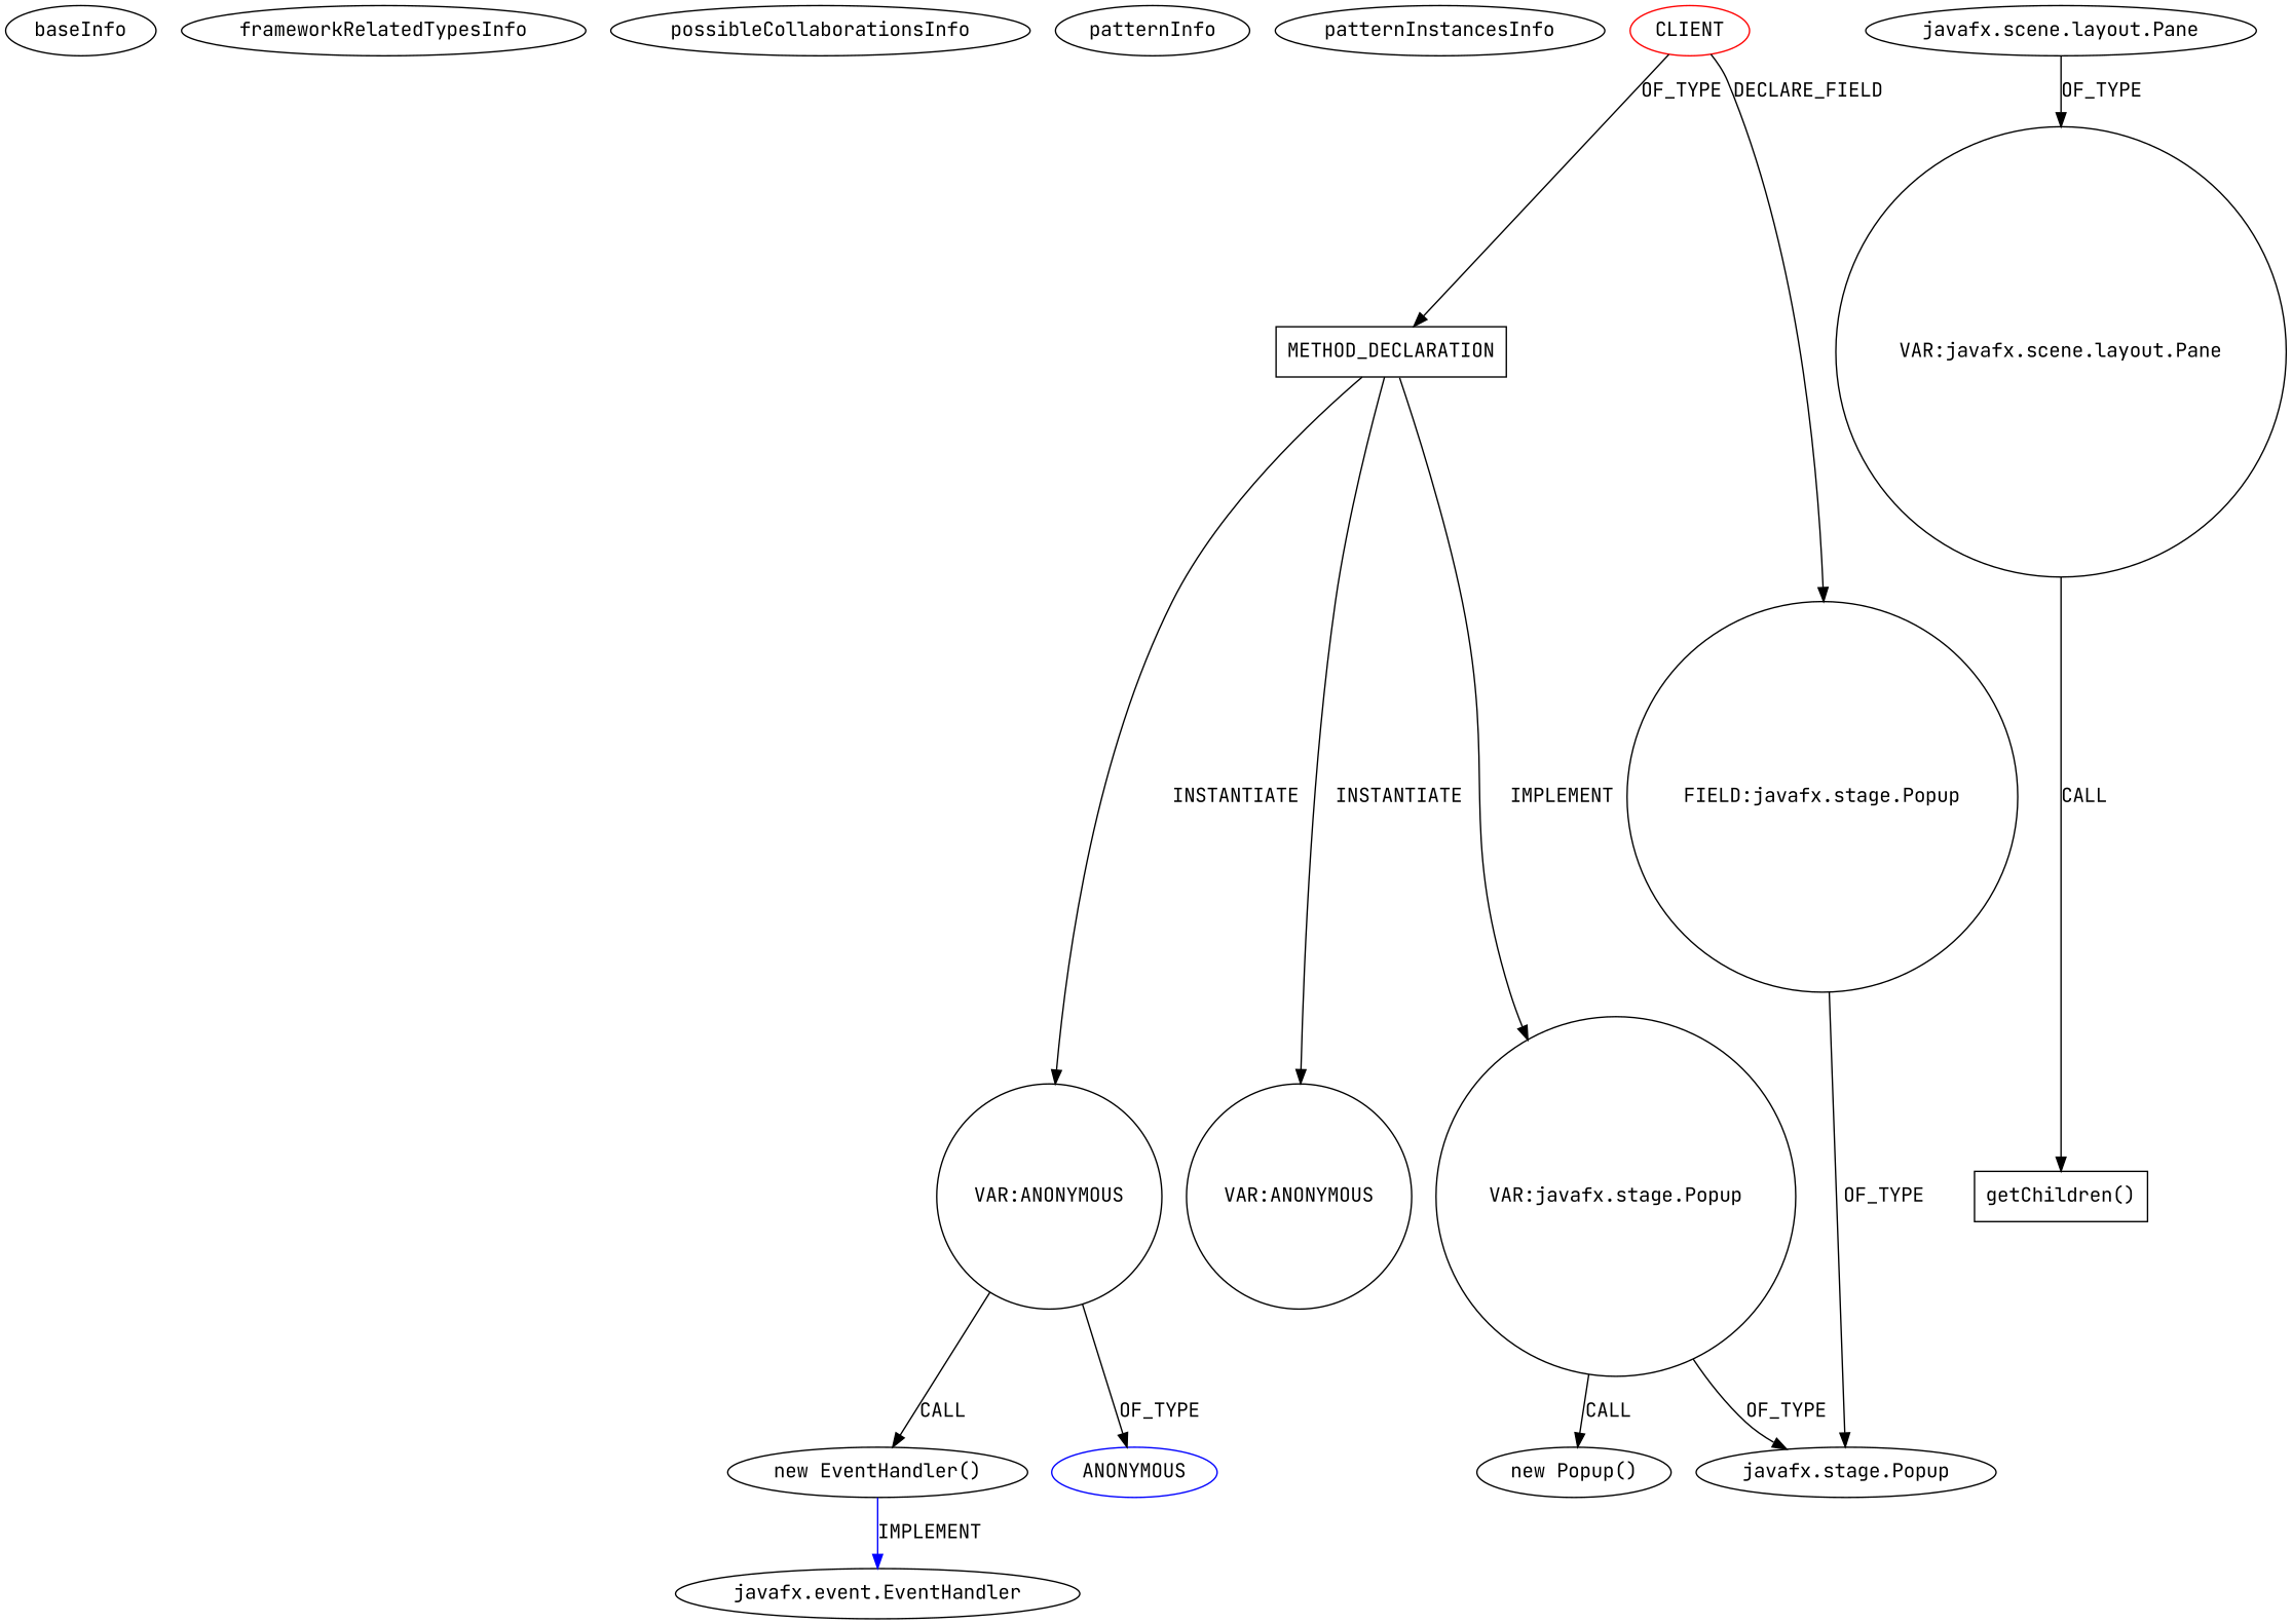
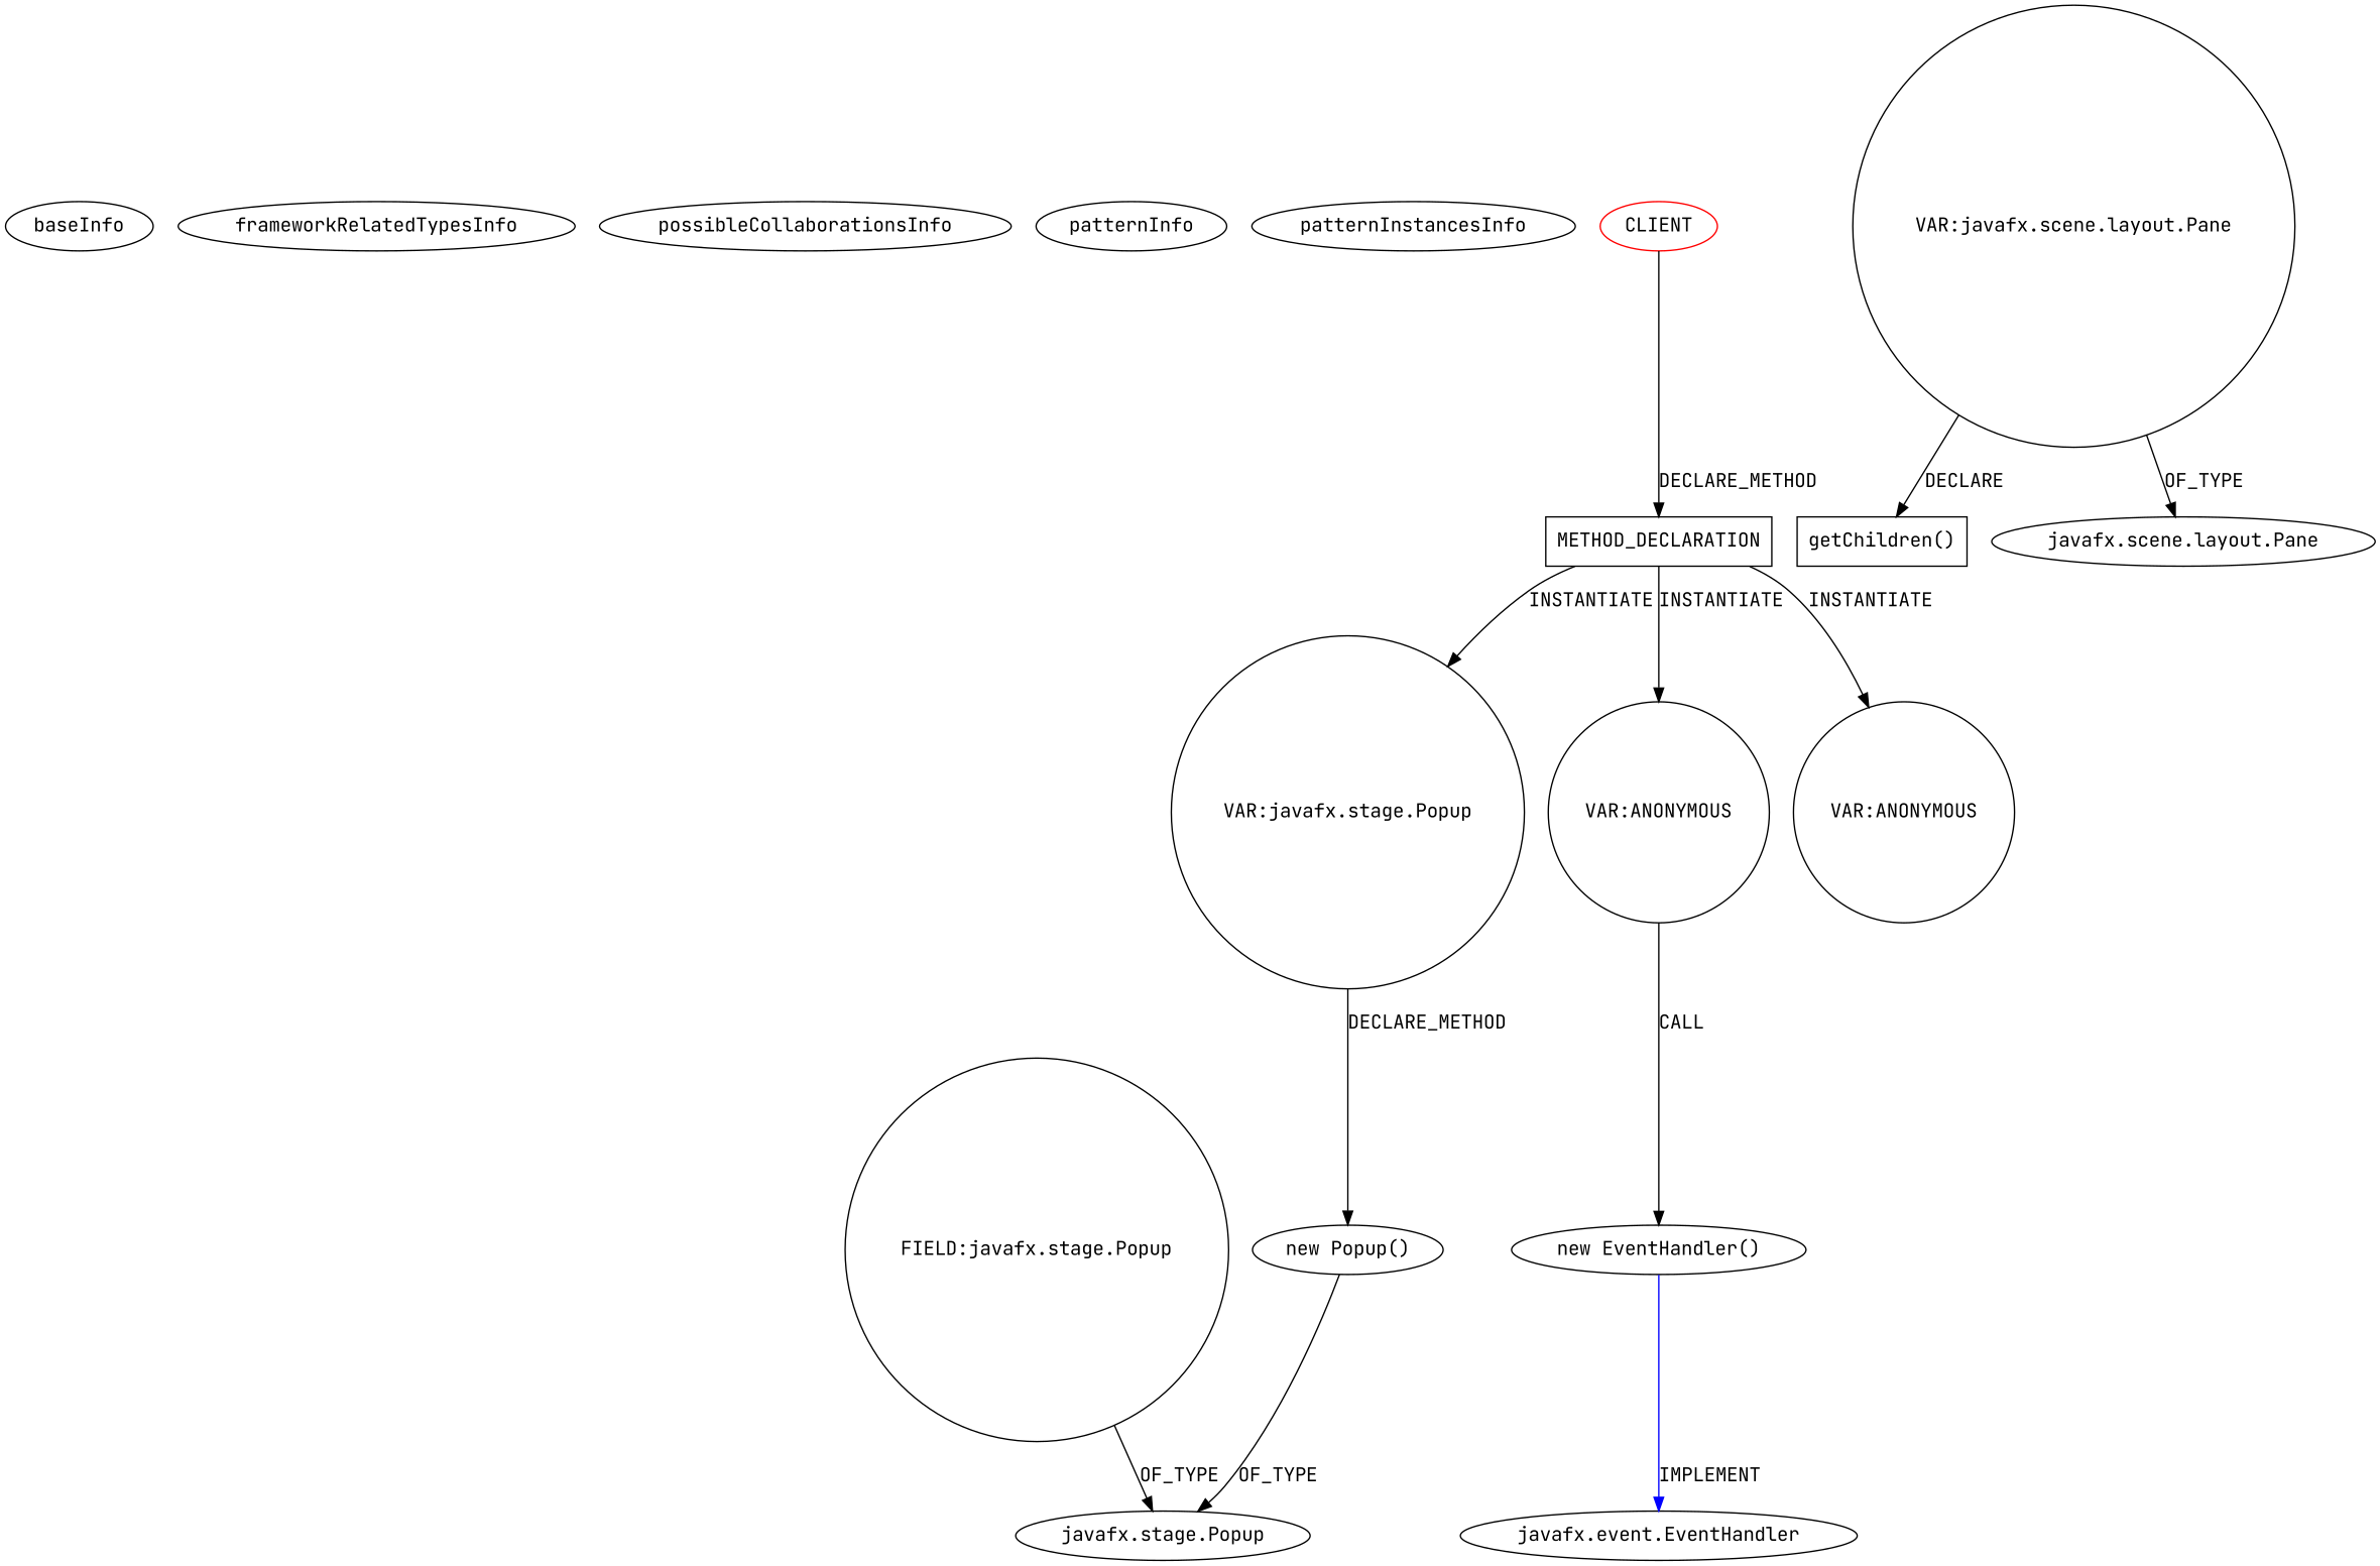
  digraph {
    fontname="JetBrains Mono"
    node [fontname="JetBrains Mono" isFrameworkType=false]
    edge [fontname="JetBrains Mono"]
    baseInfo [category=pattern graphId=3921 isAnonymous=false possibleRelation=false isFrameworkType=""]
    frameworkRelatedTypesInfo [isFrameworkType=""]
    possibleCollaborationsInfo [isFrameworkType=""]
    patternInfo [frequency=2.0 patternRootClient=0 isFrameworkType=""]
    patternInstancesInfo [0="SaiPradeepDandem-javafx2-gradient-builder~/SaiPradeepDandem-javafx2-gradient-builder/javafx2-gradient-builder-master/src/main/java/com/javafx/gradientbuilder/application/ColorPicker.java~ColorPicker~1179" 1="JCake-CoupGameProgram~/JCake-CoupGameProgram/CoupGameProgram-master/src/game/ui/javafx/IndividualPlayer.java~IndividualPlayer~596" isFrameworkType=""]
    n6 [label="new Popup()" vertexType=CONSTRUCTOR_CALL]
    n7 [label="VAR:javafx.stage.Popup" shape=circle vertexType=VARIABLE_EXPRESION]
    n8 [label="javafx.stage.Popup" vertexType=FRAMEWORK_CLASS_TYPE]
    n9 [label=METHOD_DECLARATION shape=box vertexType=CLIENT_METHOD_DECLARATION]
    n10 [label="VAR:ANONYMOUS" shape=circle vertexType=VARIABLE_EXPRESION]
    n11 [label="VAR:ANONYMOUS" shape=circle vertexType=VARIABLE_EXPRESION]
    n12 [label="VAR:javafx.scene.layout.Pane" shape=circle vertexType=VARIABLE_EXPRESION]
    n13 [label="getChildren()" shape=box vertexType=INSIDE_CALL]
    n14 [label="javafx.scene.layout.Pane" vertexType=FRAMEWORK_CLASS_TYPE]
-   n15 [color=blue label=ANONYMOUS vertexType=REFERENCE_ANONYMOUS_DECLARATION]
    n16 [label="new EventHandler()" vertexType=CONSTRUCTOR_CALL]
    n17 [color=red label=CLIENT vertexType=ROOT_CLIENT_CLASS_DECLARATION]
    n18 [label="FIELD:javafx.stage.Popup" shape=circle vertexType=FIELD_DECLARATION]
    n19 [label="javafx.event.EventHandler" vertexType=FRAMEWORK_INTERFACE_TYPE]
-   n7 -> n6 [label=CALL]
-   n7 -> n8 [label=OF_TYPE]
-   n9 -> n7 [label=IMPLEMENT]
+   n7 -> n6 [label=DECLARE_METHOD]
+   n6 -> n8 [label=OF_TYPE]
+   n9 -> n7 [label=INSTANTIATE]
    n9 -> n10 [label=INSTANTIATE]
    n9 -> n11 [label=INSTANTIATE]
-   n10 -> n15 [label=OF_TYPE]
    n10 -> n16 [label=CALL]
-   n12 -> n13 [label=CALL]
-   n14 -> n12 [label=OF_TYPE]
+   n12 -> n13 [label=DECLARE]
+   n12 -> n14 [label=OF_TYPE]
    n16 -> n19 [color=blue label=IMPLEMENT]
-   n17 -> n9 [label=OF_TYPE]
-   n17 -> n18 [label=DECLARE_FIELD]
+   n17 -> n9 [label=DECLARE_METHOD]
    n18 -> n8 [label=OF_TYPE]
  }
